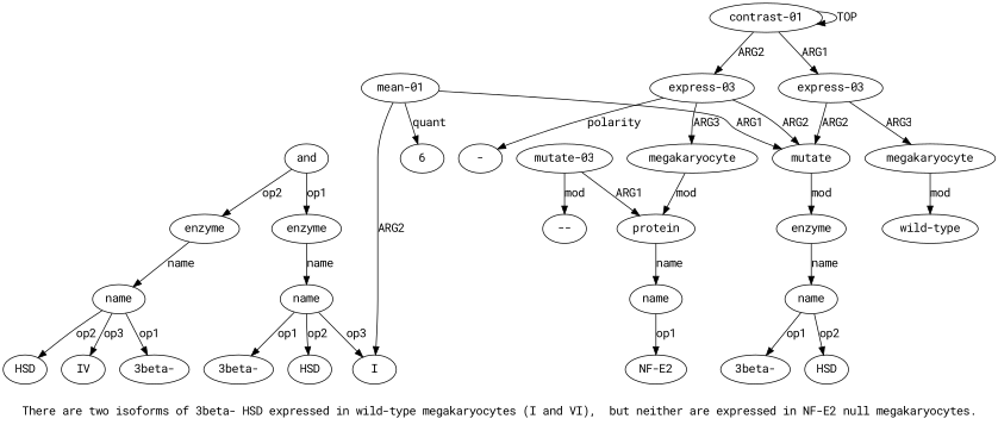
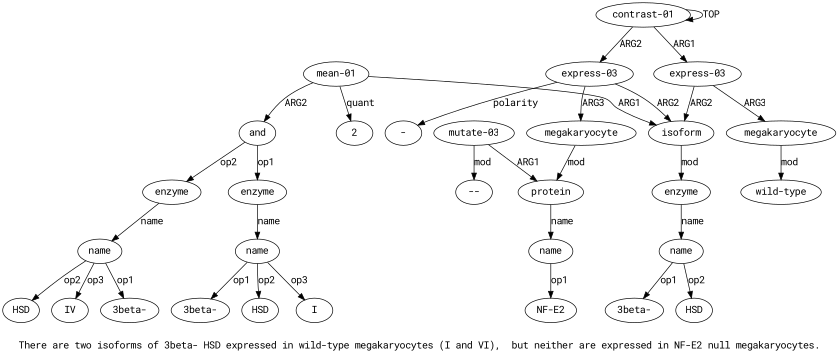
  digraph {
    fontname="Roboto Mono"
    label="There are two isoforms of 3beta- HSD expressed in wild-type megakaryocytes (I and VI),  but neither are expressed in NF-E2 null megakaryocytes."
    node [color=black fontname="Roboto Mono" gold_ind=-1 gold_label=name test_ind=-1 test_label=name]
    edge [color=black fontname="Roboto Mono" gold_label=op1 test_label=op1]
    n1 [gold_label="3beta-" label="3beta-" test_label="3beta-"]
    n2 [gold_label=HSD label=HSD test_label=HSD]
    n3 [gold_label=HSD label=HSD test_label=HSD]
    n4 [gold_label="3beta-" label="3beta-" test_label="3beta-"]
    n5 [gold_label="--" label="--" test_label="--"]
    n6 [gold_ind=15 gold_label=protein label=protein test_ind=15 test_label=protein]
    n7 [gold_ind=16 label=name test_ind=16]
    n8 [gold_label="NF-E2" label="NF-E2" test_label="NF-E2"]
    n9 [gold_ind=14 gold_label=megakaryocyte label=megakaryocyte test_ind=14 test_label=megakaryocyte]
    n10 [gold_ind=17 gold_label="mutate-01" label="mutate-03" test_ind=17 test_label="mutate-01"]
    n11 [gold_ind=11 gold_label=megakaryocyte label=megakaryocyte test_ind=11 test_label=megakaryocyte]
    n12 [gold_ind=12 gold_label="wild-type" label="wild-type" test_ind=12 test_label="wild-type"]
    n13 [gold_ind=10 label=name test_ind=10]
    n14 [gold_label=IV label=IV test_label=IV]
    n15 [gold_ind=13 gold_label="express-03" label="express-03" test_ind=13 test_label="express-03"]
-   n16 [gold_ind=2 gold_label=isoform label=mutate test_ind=2 test_label=isoform]
+   n16 [gold_ind=2 gold_label=isoform label=isoform test_ind=2 test_label=isoform]
    n17 [gold_label="-" label="-" test_label="-"]
    n18 [gold_ind=3 gold_label=enzyme label=enzyme test_ind=3 test_label=enzyme]
-   n19 [gold_label=2 label=6 test_label=2]
+   n19 [gold_label=2 label=2 test_label=2]
    n20 [gold_ind=4 label=name test_ind=4]
    n21 [gold_ind=1 gold_label="express-03" label="express-03" test_ind=1 test_label="express-03"]
    n22 [gold_ind=0 gold_label="contrast-01" label="contrast-01" test_ind=0 test_label="contrast-01"]
    n23 [gold_label="3beta-" label="3beta-" test_label="3beta-"]
    n24 [gold_label=HSD label=HSD test_label=HSD]
    n25 [gold_ind=5 gold_label="mean-01" label="mean-01" test_ind=5 test_label="mean-01"]
    n26 [gold_ind=6 gold_label=and label=and test_ind=6 test_label=and]
    n27 [gold_ind=7 gold_label=enzyme label=enzyme test_ind=7 test_label=enzyme]
    n28 [gold_ind=9 gold_label=enzyme label=enzyme test_ind=9 test_label=enzyme]
    n29 [gold_ind=8 label=name test_ind=8]
    n30 [gold_label=I label=I test_label=I]
    n6 -> n7 [gold_label=name label=name test_label=name]
    n7 -> n8 [label=op1]
    n9 -> n6 [gold_label=mod label=mod test_label=mod]
    n10 -> n5 [gold_label=mod label=mod test_label=mod]
    n10 -> n6 [gold_label=ARG1 label=ARG1 test_label=ARG1]
    n11 -> n12 [gold_label=mod label=mod test_label=mod]
    n13 -> n1 [label=op1]
    n13 -> n2 [gold_label=op2 label=op2 test_label=op2]
    n13 -> n14 [gold_label=op3 label=op3 test_label=op3]
    n15 -> n9 [gold_label=ARG3 label=ARG3 test_label=ARG3]
    n15 -> n16 [gold_label=ARG2 label=ARG2 test_label=ARG2]
    n15 -> n17 [gold_label=polarity label=polarity test_label=polarity]
    n16 -> n18 [gold_label=mod label=mod test_label=mod]
    n18 -> n20 [gold_label=name label=name test_label=name]
    n20 -> n23 [label=op1]
    n20 -> n24 [gold_label=op2 label=op2 test_label=op2]
    n21 -> n11 [gold_label=ARG3 label=ARG3 test_label=ARG3]
    n21 -> n16 [gold_label=ARG2 label=ARG2 test_label=ARG2]
    n22 -> n15 [gold_label=ARG2 label=ARG2 test_label=ARG2]
    n22 -> n21 [gold_label=ARG1 label=ARG1 test_label=ARG1]
    n22 -> n22 [gold_label=TOP label=TOP test_label=TOP]
    n25 -> n16 [gold_label=ARG1 label=ARG1 test_label=ARG1]
    n25 -> n19 [gold_label=quant label=quant test_label=quant]
-   n25 -> n30 [gold_label=ARG2 label=ARG2 test_label=ARG2]
+   n25 -> n26 [gold_label=ARG2 label=ARG2 test_label=ARG2]
    n26 -> n27 [label=op1]
    n26 -> n28 [gold_label=op2 label=op2 test_label=op2]
    n27 -> n29 [gold_label=name label=name test_label=name]
    n28 -> n13 [gold_label=name label=name test_label=name]
    n29 -> n3 [gold_label=op2 label=op2 test_label=op2]
    n29 -> n4 [label=op1]
    n29 -> n30 [gold_label=op3 label=op3 test_label=op3]
  }
